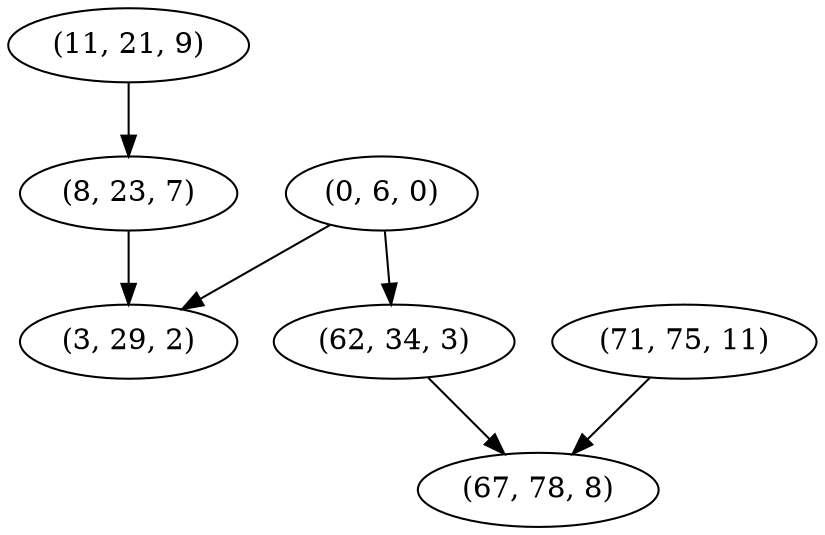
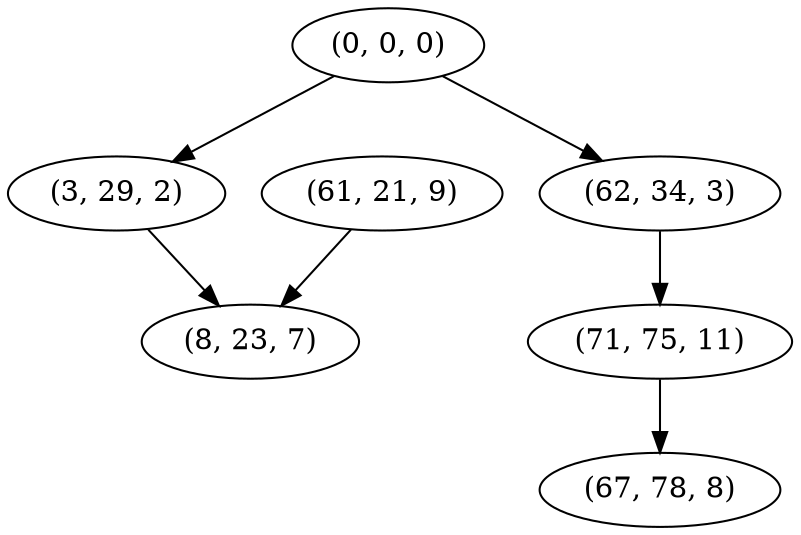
  digraph {
-   "(0, 0, 0)" [label="(0, 6, 0)"]
+   "(0, 0, 0)"
    "(3, 29, 2)"
    n3 [label="(62, 34, 3)"]
    "(8, 23, 7)"
    "(67, 78, 8)"
-   "(11, 21, 9)"
+   "(11, 21, 9)" [label="(61, 21, 9)"]
    "(71, 75, 11)"
    "(0, 0, 0)" -> "(3, 29, 2)"
    "(0, 0, 0)" -> n3
-   "(8, 23, 7)" -> "(3, 29, 2)"
-   n3 -> "(67, 78, 8)"
+   "(3, 29, 2)" -> "(8, 23, 7)"
+   n3 -> "(71, 75, 11)"
    "(11, 21, 9)" -> "(8, 23, 7)"
    "(71, 75, 11)" -> "(67, 78, 8)"
  }
